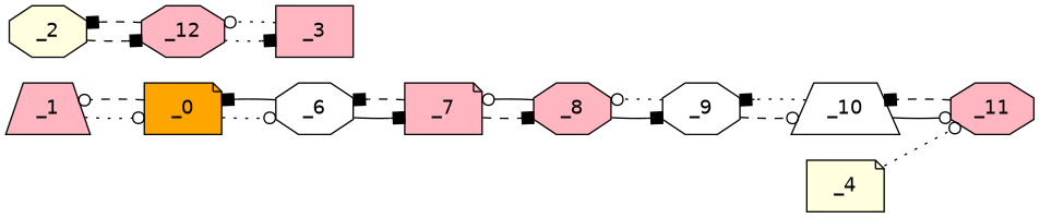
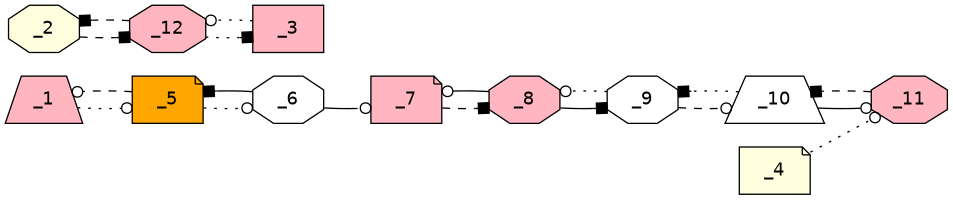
  digraph {
    fontname="DejaVu Sans"
    rankdir=LR
    node [fillcolor=lightpink fontname="DejaVu Sans" shape=octagon style=filled]
    edge [arrowhead=box fontname="DejaVu Sans" orient=-0.894427 style=dotted]
    _1 [shape=trapezium x=146.000000 y=110.000000]
-   _5 [fillcolor=orange shape=note x=161.000000 y=116.000000 label=_0]
+   _5 [fillcolor=orange shape=note x=161.000000 y=116.000000]
    _6 [fillcolor=white x=176.000000 y=121.000000]
    _7 [shape=note x=187.000000 y=131.000000]
    _2 [fillcolor=lightyellow x=225.000000 y=141.000000]
    _12 [x=220.000000 y=159.000000]
    _3 [shape=box x=211.000000 y=179.000000]
    _4 [fillcolor=lightyellow shape=note x=166.000000 y=199.000000]
    _11 [x=173.000000 y=185.000000]
    _10 [fillcolor=white shape=trapezium x=178.000000 y=170.000000]
    _9 [fillcolor=white x=190.000000 y=161.000000]
    _8 [x=194.000000 y=145.000000]
    _1 -> _5 [angle=0.380506 arrowhead=odot orient=0.371391]
    _5 -> _1 [angle=-2.761086 arrowhead=odot orient=-0.371391 style=dashed]
    _5 -> _6 [angle=0.321751 arrowhead=odot orient=0.316228]
    _6 -> _5 [angle=-2.819842 orient=-0.316228 style=solid]
-   _6 -> _7 [angle=0.737815 orient=0.672673 style=solid]
-   _7 -> _6 [angle=-2.403778 orient=-0.672673 style=dashed]
+   _6 -> _7 [angle=0.737815 arrowhead=odot orient=0.672673 style=solid]
    _7 -> _8 [angle=1.107149 orient=0.894427 style=dashed]
    _2 -> _12 [angle=1.841743 orient=0.963518 style=dashed]
    _12 -> _2 [angle=-1.299849 orient=-0.963518 style=dashed]
    _12 -> _3 [angle=1.993650 orient=0.911922]
    _3 -> _12 [angle=-1.147942 arrowhead=odot orient=-0.911922]
    _4 -> _11 [angle=-1.107149 arrowhead=odot]
    _11 -> _10 [angle=-1.249046 orient=-0.948683 style=dashed]
    _10 -> _11 [angle=1.892547 arrowhead=odot orient=0.948683 style=solid]
    _10 -> _9 [angle=-0.643501 orient=-0.600000]
    _9 -> _10 [angle=2.498092 arrowhead=odot orient=0.600000 style=dashed]
    _9 -> _8 [angle=-1.325818 arrowhead=odot orient=-0.970143]
    _8 -> _7 [angle=-2.034444 arrowhead=odot style=solid]
    _8 -> _9 [angle=1.815775 orient=0.970143 style=solid]
  }
